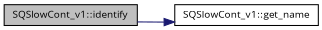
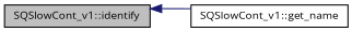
  digraph {
    rankdir=LR
    fontname="Open Sans"
    node [color=black fontname="Open Sans" fontsize=10 shape=record]
    n1 [fillcolor=grey75 fontcolor=black height=0.2 label="SQSlowCont_v1::identify" style=filled width=0.4]
    n2 [height=0.2 label="SQSlowCont_v1::get_name" width=0.4]
-   n1 -> n2 [color=midnightblue fontname="Open Sans" fontsize=10 labelfontname=FreeSans labelfontsize=10 style=solid]
+   n2 -> n1 [color=midnightblue fontname="Open Sans" fontsize=10 labelfontname=FreeSans labelfontsize=10 style=solid]
  }
